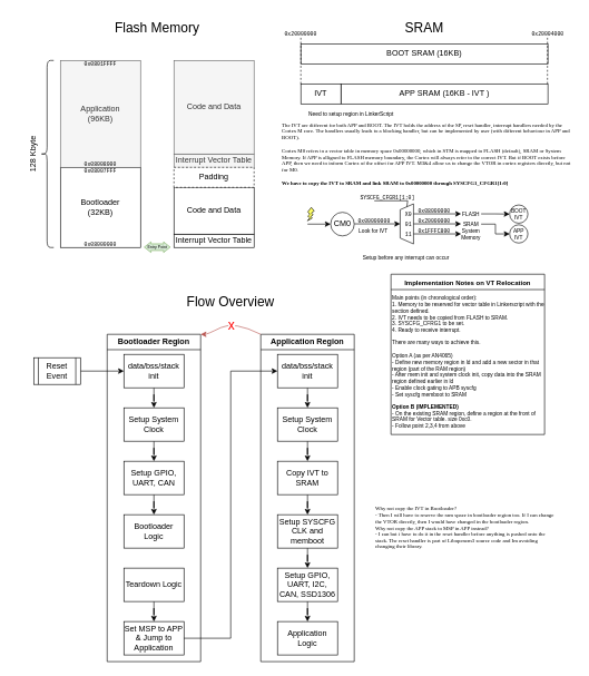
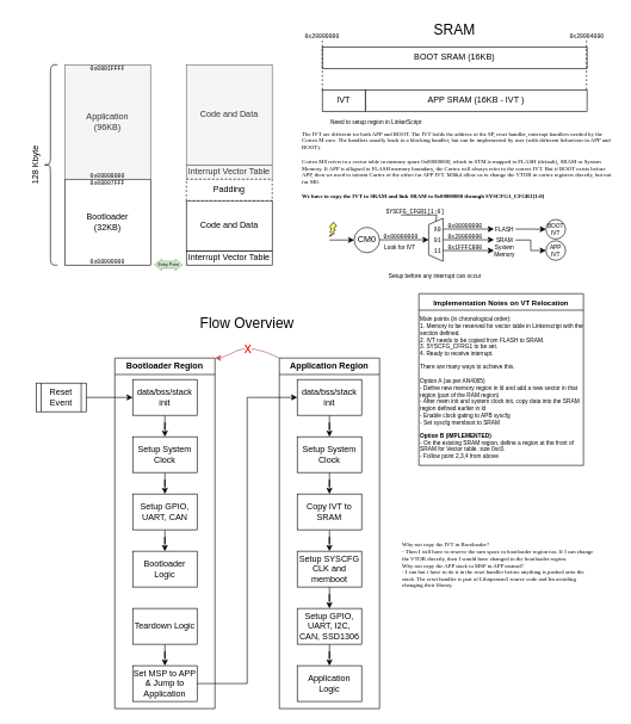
  <mxCell id="0" />
  <mxCell id="1" parent="0" />
  <mxCell id="2" value="Bootloader&lt;br&gt;(32KB)" style="whiteSpace=wrap;html=1;" vertex="1" parent="1"><mxGeometry x="90" y="250" width="120" height="120" as="geometry" /></mxCell>
- <mxCell id="3" value="Flash Memory" style="text;html=1;strokeColor=none;fillColor=none;align=center;verticalAlign=middle;whiteSpace=wrap;rounded=0;fontSize=20;" vertex="1" parent="1"><mxGeometry x="160" y="20" width="150" height="40" as="geometry" /></mxCell>
  <mxCell id="4" value="Application&lt;br&gt;(96KB)" style="whiteSpace=wrap;html=1;fillColor=#f5f5f5;fontColor=#333333;strokeColor=#666666;" vertex="1" parent="1"><mxGeometry x="90" y="90" width="120" height="160" as="geometry" /></mxCell>
  <mxCell id="5" value="0x08000000" style="text;html=1;strokeColor=none;fillColor=none;align=center;verticalAlign=middle;whiteSpace=wrap;rounded=0;fontFamily=Courier New;fontSize=8;" vertex="1" parent="1"><mxGeometry x="120" y="350" width="60" height="30" as="geometry" /></mxCell>
  <mxCell id="6" value="" style="shape=curlyBracket;whiteSpace=wrap;html=1;rounded=1;labelPosition=left;verticalLabelPosition=middle;align=right;verticalAlign=middle;" vertex="1" parent="1"><mxGeometry x="60" y="90" width="20" height="280" as="geometry" /></mxCell>
  <mxCell id="7" value="0x0801FFFF" style="text;html=1;strokeColor=none;fillColor=none;align=center;verticalAlign=middle;whiteSpace=wrap;rounded=0;fontFamily=Courier New;fontSize=8;" vertex="1" parent="1"><mxGeometry x="120" y="80" width="60" height="30" as="geometry" /></mxCell>
  <mxCell id="8" value="128 Kbyte" style="text;html=1;strokeColor=none;fillColor=none;align=center;verticalAlign=middle;whiteSpace=wrap;rounded=0;rotation=-90;" vertex="1" parent="1"><mxGeometry x="20" y="215" width="60" height="30" as="geometry" /></mxCell>
  <mxCell id="9" value="Interrupt Vector Table" style="whiteSpace=wrap;html=1;fillColor=#f5f5f5;fontColor=#333333;strokeColor=#666666;" vertex="1" parent="1"><mxGeometry x="260" y="230" width="120" height="20" as="geometry" /></mxCell>
  <mxCell id="10" value="Code and Data" style="whiteSpace=wrap;html=1;fillColor=#f5f5f5;fontColor=#333333;strokeColor=#666666;" vertex="1" parent="1"><mxGeometry x="260" y="90" width="120" height="140" as="geometry" /></mxCell>
  <mxCell id="11" value="Interrupt Vector Table" style="whiteSpace=wrap;html=1;" vertex="1" parent="1"><mxGeometry x="260" y="350" width="120" height="20" as="geometry" /></mxCell>
  <mxCell id="12" value="Code and Data" style="whiteSpace=wrap;html=1;" vertex="1" parent="1"><mxGeometry x="260" y="280" width="120" height="70" as="geometry" /></mxCell>
  <mxCell id="13" value="Padding" style="whiteSpace=wrap;html=1;dashed=1;" vertex="1" parent="1"><mxGeometry x="260" y="250" width="120" height="30" as="geometry" /></mxCell>
  <mxCell id="14" value="" style="shape=flexArrow;endArrow=classic;html=1;rounded=0;endWidth=4.848;endSize=3.018;fillColor=#d5e8d4;strokeColor=#82b366;startArrow=block;startWidth=4.848;startSize=3.018;" edge="1" parent="1"><mxGeometry width="50" height="50" relative="1" as="geometry"><mxPoint x="255" y="369.49" as="sourcePoint" /><mxPoint x="215" y="369.49" as="targetPoint" /></mxGeometry></mxCell>
  <mxCell id="15" value="&lt;font style=&quot;font-size: 6px;&quot;&gt;Entry Point&lt;/font&gt;" style="edgeLabel;html=1;align=center;verticalAlign=middle;resizable=0;points=[];labelBackgroundColor=none;" connectable="0" vertex="1" parent="14"><mxGeometry x="0.032" y="-2" relative="1" as="geometry"><mxPoint as="offset" /></mxGeometry></mxCell>
  <mxCell id="16" value="0x08007FFF" style="text;html=1;strokeColor=none;fillColor=none;align=center;verticalAlign=middle;whiteSpace=wrap;rounded=0;fontFamily=Courier New;fontSize=8;" vertex="1" parent="1"><mxGeometry x="120" y="240" width="60" height="30" as="geometry" /></mxCell>
  <mxCell id="17" value="0x08008000" style="text;html=1;strokeColor=none;fillColor=none;align=center;verticalAlign=middle;whiteSpace=wrap;rounded=0;fontFamily=Courier New;fontSize=8;" vertex="1" parent="1"><mxGeometry x="120" y="230" width="60" height="30" as="geometry" /></mxCell>
  <mxCell id="18" value="&lt;font style=&quot;font-size: 8px;&quot;&gt;&lt;font style=&quot;font-size: 8px;&quot;&gt;The IVT are different for both APP and BOOT. The IVT holds the address of the SP, reset handler, interrupt handlers needed by the Cortex M core. The handlers usually leads to a blocking handler, but can be implemented by user (with different behaviour in APP and BOOT).&amp;nbsp;&lt;/font&gt;&lt;br style=&quot;font-size: 8px;&quot;&gt;&lt;br style=&quot;font-size: 8px;&quot;&gt;Cortex M0 refers to a vector table in memory space 0x00000000, which in STM is mapped to FLASH (default), SRAM or System Memory. If APP is alligned to FLASH memory boundary, the Cortex will always refer to the correct IVT. But if BOOT exists before APP, then we need to inform Cortex of the offset for APP IVT. M3&amp;amp;4 allow us to change the VTOR in cortex registers directly, but not for M0.&lt;br style=&quot;font-size: 8px;&quot;&gt;&lt;br style=&quot;font-size: 8px;&quot;&gt;&lt;b style=&quot;font-size: 8px;&quot;&gt;We have to copy the IVT to SRAM and link SRAM to 0x00000000 through SYSCFG1_CFGR1[1:0]&lt;/b&gt;&lt;/font&gt;" style="text;html=1;strokeColor=none;fillColor=none;align=left;verticalAlign=middle;whiteSpace=wrap;rounded=0;fontFamily=Verdana;fontSize=8;" vertex="1" parent="1"><mxGeometry x="420" y="180" width="440" height="100" as="geometry" /></mxCell>
  <mxCell id="19" value="BOOT SRAM (16KB)" style="rounded=0;whiteSpace=wrap;html=1;" vertex="1" parent="1"><mxGeometry x="450" y="65" width="370" height="30" as="geometry" /></mxCell>
  <mxCell id="20" value="APP SRAM (16KB - IVT )" style="rounded=0;whiteSpace=wrap;html=1;" vertex="1" parent="1"><mxGeometry x="510" y="125" width="310" height="30" as="geometry" /></mxCell>
  <mxCell id="21" value="IVT" style="rounded=0;whiteSpace=wrap;html=1;" vertex="1" parent="1"><mxGeometry x="450" y="125" width="60" height="30" as="geometry" /></mxCell>
  <mxCell id="22" value="" style="shape=image;html=1;verticalAlign=top;verticalLabelPosition=bottom;labelBackgroundColor=#ffffff;imageAspect=0;aspect=fixed;image=https://cdn0.iconfinder.com/data/icons/math-business-icon-set/93/1_9-128.png" vertex="1" parent="1"><mxGeometry x="450" y="165" width="10" height="10" as="geometry" /></mxCell>
  <mxCell id="23" value="Need to setup region in LinkerScript" style="text;html=1;strokeColor=none;fillColor=none;align=left;verticalAlign=middle;whiteSpace=wrap;rounded=0;fontSize=8;" vertex="1" parent="1"><mxGeometry x="460" y="165" width="170" height="10" as="geometry" /></mxCell>
  <mxCell id="24" value="SRAM" style="text;html=1;strokeColor=none;fillColor=none;align=center;verticalAlign=middle;whiteSpace=wrap;rounded=0;fontSize=20;" vertex="1" parent="1"><mxGeometry x="560" y="20" width="150" height="40" as="geometry" /></mxCell>
  <mxCell id="25" value="Flow Overview" style="text;html=1;strokeColor=none;fillColor=none;align=center;verticalAlign=middle;whiteSpace=wrap;rounded=0;fontSize=20;" vertex="1" parent="1"><mxGeometry x="270" y="430" width="150" height="40" as="geometry" /></mxCell>
  <mxCell id="26" value="" style="endArrow=none;dashed=1;html=1;rounded=0;exitX=0;exitY=0;exitDx=0;exitDy=0;" edge="1" parent="1" source="21"><mxGeometry width="50" height="50" relative="1" as="geometry"><mxPoint x="420" y="45" as="sourcePoint" /><mxPoint x="450" y="55" as="targetPoint" /></mxGeometry></mxCell>
  <mxCell id="27" value="" style="endArrow=none;dashed=1;html=1;rounded=0;exitX=0;exitY=0;exitDx=0;exitDy=0;" edge="1" parent="1"><mxGeometry width="50" height="50" relative="1" as="geometry"><mxPoint x="819.31" y="125" as="sourcePoint" /><mxPoint x="819.31" y="55" as="targetPoint" /></mxGeometry></mxCell>
  <mxCell id="28" value="0x20000000" style="text;html=1;strokeColor=none;fillColor=none;align=center;verticalAlign=middle;whiteSpace=wrap;rounded=0;fontFamily=Courier New;fontSize=8;" vertex="1" parent="1"><mxGeometry x="420" y="35" width="60" height="30" as="geometry" /></mxCell>
  <mxCell id="29" value="0x20004000" style="text;html=1;strokeColor=none;fillColor=none;align=center;verticalAlign=middle;whiteSpace=wrap;rounded=0;fontFamily=Courier New;fontSize=8;" vertex="1" parent="1"><mxGeometry x="790" y="35" width="60" height="30" as="geometry" /></mxCell>
  <mxCell id="30" value="" style="shape=trapezoid;perimeter=trapezoidPerimeter;whiteSpace=wrap;html=1;fixedSize=1;rotation=90;direction=west;size=8.75;" vertex="1" parent="1"><mxGeometry x="578.75" y="324.67" width="60" height="20" as="geometry" /></mxCell>
  <mxCell id="31" value="" style="endArrow=none;html=1;rounded=0;entryX=0.25;entryY=1;entryDx=0;entryDy=0;startArrow=classic;startFill=1;endFill=0;" edge="1" parent="1" target="30"><mxGeometry width="50" height="50" relative="1" as="geometry"><mxPoint x="690" y="349.67" as="sourcePoint" /><mxPoint x="553.75" y="299.67" as="targetPoint" /></mxGeometry></mxCell>
  <mxCell id="32" value="" style="endArrow=none;html=1;rounded=0;entryX=0.5;entryY=1;entryDx=0;entryDy=0;startArrow=classic;startFill=1;endFill=0;" edge="1" parent="1" target="30"><mxGeometry width="50" height="50" relative="1" as="geometry"><mxPoint x="690" y="334.67" as="sourcePoint" /><mxPoint x="598.75" y="339.67" as="targetPoint" /></mxGeometry></mxCell>
  <mxCell id="33" value="" style="endArrow=none;html=1;rounded=0;entryX=0.75;entryY=1;entryDx=0;entryDy=0;startArrow=classic;startFill=1;endFill=0;" edge="1" parent="1" target="30"><mxGeometry width="50" height="50" relative="1" as="geometry"><mxPoint x="690" y="319.67" as="sourcePoint" /><mxPoint x="583.75" y="349.67" as="targetPoint" /></mxGeometry></mxCell>
  <mxCell id="34" value="" style="endArrow=none;html=1;rounded=0;startArrow=classic;startFill=1;endFill=0;exitX=0.5;exitY=0;exitDx=0;exitDy=0;" edge="1" parent="1" source="30"><mxGeometry width="50" height="50" relative="1" as="geometry"><mxPoint x="591" y="334.57" as="sourcePoint" /><mxPoint x="530" y="334.67" as="targetPoint" /></mxGeometry></mxCell>
  <mxCell id="35" value="0x00000000" style="text;html=1;strokeColor=none;fillColor=none;align=center;verticalAlign=middle;whiteSpace=wrap;rounded=0;fontFamily=Courier New;fontSize=8;" vertex="1" parent="1"><mxGeometry x="530" y="324.67" width="60" height="10" as="geometry" /></mxCell>
  <mxCell id="36" value="0x08000000" style="text;html=1;strokeColor=none;fillColor=none;align=center;verticalAlign=middle;whiteSpace=wrap;rounded=0;fontFamily=Courier New;fontSize=8;" vertex="1" parent="1"><mxGeometry x="620" y="310" width="60" height="10" as="geometry" /></mxCell>
  <mxCell id="37" value="0x20000000" style="text;html=1;strokeColor=none;fillColor=none;align=center;verticalAlign=middle;whiteSpace=wrap;rounded=0;fontFamily=Courier New;fontSize=8;" vertex="1" parent="1"><mxGeometry x="620" y="324.67" width="60" height="10" as="geometry" /></mxCell>
  <mxCell id="38" value="0x1FFFC800" style="text;html=1;strokeColor=none;fillColor=none;align=center;verticalAlign=middle;whiteSpace=wrap;rounded=0;fontFamily=Courier New;fontSize=8;" vertex="1" parent="1"><mxGeometry x="620" y="340" width="60" height="10" as="geometry" /></mxCell>
  <mxCell id="39" style="edgeStyle=orthogonalEdgeStyle;rounded=0;orthogonalLoop=1;jettySize=auto;html=1;entryX=0;entryY=0.5;entryDx=0;entryDy=0;" edge="1" parent="1" source="40" target="53"><mxGeometry relative="1" as="geometry"><mxPoint x="740" y="320" as="targetPoint" /></mxGeometry></mxCell>
  <mxCell id="40" value="FLASH" style="text;html=1;strokeColor=none;fillColor=none;align=center;verticalAlign=middle;whiteSpace=wrap;rounded=0;fontSize=8;" vertex="1" parent="1"><mxGeometry x="690" y="314.67" width="30" height="10" as="geometry" /></mxCell>
  <mxCell id="41" style="edgeStyle=orthogonalEdgeStyle;rounded=0;orthogonalLoop=1;jettySize=auto;html=1;entryX=0;entryY=0.5;entryDx=0;entryDy=0;" edge="1" parent="1" source="42" target="54"><mxGeometry relative="1" as="geometry" /></mxCell>
  <mxCell id="42" value="SRAM" style="text;html=1;strokeColor=none;fillColor=none;align=center;verticalAlign=middle;whiteSpace=wrap;rounded=0;fontSize=8;" vertex="1" parent="1"><mxGeometry x="690" y="330" width="30" height="10" as="geometry" /></mxCell>
  <mxCell id="43" value="System Memory" style="text;html=1;strokeColor=none;fillColor=none;align=center;verticalAlign=middle;whiteSpace=wrap;rounded=0;fontSize=8;" vertex="1" parent="1"><mxGeometry x="690" y="344.67" width="30" height="10" as="geometry" /></mxCell>
  <mxCell id="44" value="" style="endArrow=none;html=1;rounded=0;entryX=1;entryY=0.5;entryDx=0;entryDy=0;" edge="1" parent="1" target="30"><mxGeometry width="50" height="50" relative="1" as="geometry"><mxPoint x="560" y="300" as="sourcePoint" /><mxPoint x="580" y="370" as="targetPoint" /><Array as="points"><mxPoint x="610" y="300" /></Array></mxGeometry></mxCell>
  <mxCell id="45" value="SYSCFG_CFGR1[1:0]" style="text;html=1;strokeColor=none;fillColor=none;align=center;verticalAlign=middle;whiteSpace=wrap;rounded=0;fontFamily=Courier New;fontSize=8;" vertex="1" parent="1"><mxGeometry x="550" y="290" width="60" height="10" as="geometry" /></mxCell>
  <mxCell id="46" value="X0" style="text;html=1;strokeColor=none;fillColor=none;align=center;verticalAlign=middle;whiteSpace=wrap;rounded=0;fontFamily=Courier New;fontSize=8;" vertex="1" parent="1"><mxGeometry x="603.13" y="314.67" width="16.87" height="10" as="geometry" /></mxCell>
  <mxCell id="47" value="01" style="text;html=1;strokeColor=none;fillColor=none;align=center;verticalAlign=middle;whiteSpace=wrap;rounded=0;fontFamily=Courier New;fontSize=8;" vertex="1" parent="1"><mxGeometry x="603.13" y="329.67" width="16.87" height="10" as="geometry" /></mxCell>
  <mxCell id="48" value="11" style="text;html=1;strokeColor=none;fillColor=none;align=center;verticalAlign=middle;whiteSpace=wrap;rounded=0;fontFamily=Courier New;fontSize=8;" vertex="1" parent="1"><mxGeometry x="603.13" y="344.67" width="16.87" height="10" as="geometry" /></mxCell>
  <mxCell id="49" value="CM0" style="ellipse;whiteSpace=wrap;html=1;aspect=fixed;" vertex="1" parent="1"><mxGeometry x="494.67" y="317.33" width="35.33" height="35.33" as="geometry" /></mxCell>
  <mxCell id="50" value="" style="endArrow=classic;html=1;rounded=0;entryX=0;entryY=0.5;entryDx=0;entryDy=0;" edge="1" parent="1" target="49"><mxGeometry width="50" height="50" relative="1" as="geometry"><mxPoint x="460" y="335" as="sourcePoint" /><mxPoint x="470" y="317.33" as="targetPoint" /></mxGeometry></mxCell>
  <mxCell id="51" value="" style="verticalLabelPosition=bottom;verticalAlign=top;html=1;shape=mxgraph.basic.flash;fillColor=#FFFF66;" vertex="1" parent="1"><mxGeometry x="460" y="310" width="10" height="20" as="geometry" /></mxCell>
  <mxCell id="52" value="Look for IVT" style="text;html=1;strokeColor=none;fillColor=none;align=left;verticalAlign=middle;whiteSpace=wrap;rounded=0;fontSize=8;" vertex="1" parent="1"><mxGeometry x="535" y="339.67" width="50" height="10" as="geometry" /></mxCell>
  <mxCell id="53" value="BOOT&lt;br style=&quot;font-size: 8px;&quot;&gt;IVT" style="ellipse;whiteSpace=wrap;html=1;aspect=fixed;fontSize=8;" vertex="1" parent="1"><mxGeometry x="762.66" y="306.33" width="27.34" height="27.34" as="geometry" /></mxCell>
  <mxCell id="54" value="APP&lt;br style=&quot;font-size: 8px;&quot;&gt;IVT" style="ellipse;whiteSpace=wrap;html=1;aspect=fixed;fontSize=8;" vertex="1" parent="1"><mxGeometry x="762.66" y="336" width="27.34" height="27.34" as="geometry" /></mxCell>
  <mxCell id="55" value="" style="shape=image;html=1;verticalAlign=top;verticalLabelPosition=bottom;labelBackgroundColor=#ffffff;imageAspect=0;aspect=fixed;image=https://cdn0.iconfinder.com/data/icons/math-business-icon-set/93/1_9-128.png" vertex="1" parent="1"><mxGeometry x="531.25" y="380" width="10" height="10" as="geometry" /></mxCell>
  <mxCell id="56" value="Setup before any interrupt can occur" style="text;html=1;strokeColor=none;fillColor=none;align=left;verticalAlign=middle;whiteSpace=wrap;rounded=0;fontSize=8;" vertex="1" parent="1"><mxGeometry x="541.25" y="380" width="198.75" height="10" as="geometry" /></mxCell>
  <mxCell id="57" style="edgeStyle=orthogonalEdgeStyle;rounded=0;orthogonalLoop=1;jettySize=auto;html=1;entryX=0;entryY=0.5;entryDx=0;entryDy=0;exitX=1;exitY=0.5;exitDx=0;exitDy=0;" edge="1" parent="1" source="58" target="69"><mxGeometry relative="1" as="geometry"><Array as="points"><mxPoint x="120" y="555" /></Array></mxGeometry></mxCell>
  <mxCell id="58" value="Reset Event" style="shape=process;whiteSpace=wrap;html=1;backgroundOutline=1;" vertex="1" parent="1"><mxGeometry x="50" y="535" width="70" height="40" as="geometry" /></mxCell>
  <mxCell id="59" value="Bootloader Region" style="swimlane;whiteSpace=wrap;html=1;" vertex="1" parent="1"><mxGeometry x="160" y="500" width="140" height="490" as="geometry"><mxRectangle x="230" y="500" width="150" height="30" as="alternateBounds" /></mxGeometry></mxCell>
  <mxCell id="60" style="edgeStyle=orthogonalEdgeStyle;rounded=0;orthogonalLoop=1;jettySize=auto;html=1;entryX=0.5;entryY=0;entryDx=0;entryDy=0;" edge="1" parent="59" source="61" target="63"><mxGeometry relative="1" as="geometry" /></mxCell>
  <mxCell id="61" value="Setup System Clock" style="rounded=0;whiteSpace=wrap;html=1;" vertex="1" parent="59"><mxGeometry x="25" y="110" width="90" height="50" as="geometry" /></mxCell>
  <mxCell id="62" style="edgeStyle=orthogonalEdgeStyle;rounded=0;orthogonalLoop=1;jettySize=auto;html=1;entryX=0.5;entryY=0;entryDx=0;entryDy=0;" edge="1" parent="59" source="63" target="64"><mxGeometry relative="1" as="geometry" /></mxCell>
  <mxCell id="63" value="Setup GPIO, UART, CAN" style="rounded=0;whiteSpace=wrap;html=1;" vertex="1" parent="59"><mxGeometry x="25" y="190" width="90" height="50" as="geometry" /></mxCell>
  <mxCell id="64" value="Bootloader Logic" style="rounded=0;whiteSpace=wrap;html=1;" vertex="1" parent="59"><mxGeometry x="25" y="270" width="90" height="50" as="geometry" /></mxCell>
  <mxCell id="65" style="edgeStyle=orthogonalEdgeStyle;rounded=0;orthogonalLoop=1;jettySize=auto;html=1;" edge="1" parent="59" source="66" target="67"><mxGeometry relative="1" as="geometry" /></mxCell>
  <mxCell id="66" value="Teardown Logic" style="rounded=0;whiteSpace=wrap;html=1;" vertex="1" parent="59"><mxGeometry x="25" y="350" width="90" height="50" as="geometry" /></mxCell>
  <mxCell id="67" value="Set MSP to APP &amp;amp; Jump to Application" style="rounded=0;whiteSpace=wrap;html=1;" vertex="1" parent="59"><mxGeometry x="25" y="430" width="90" height="50" as="geometry" /></mxCell>
  <mxCell id="68" style="edgeStyle=orthogonalEdgeStyle;rounded=0;orthogonalLoop=1;jettySize=auto;html=1;entryX=0.5;entryY=0;entryDx=0;entryDy=0;" edge="1" parent="59" source="69" target="61"><mxGeometry relative="1" as="geometry" /></mxCell>
  <mxCell id="69" value="data/bss/stack init" style="rounded=0;whiteSpace=wrap;html=1;" vertex="1" parent="59"><mxGeometry x="25" y="30" width="90" height="50" as="geometry" /></mxCell>
  <mxCell id="70" value="Application Region" style="swimlane;whiteSpace=wrap;html=1;" vertex="1" parent="1"><mxGeometry x="390" y="500" width="140" height="490" as="geometry"><mxRectangle x="460" y="500" width="150" height="30" as="alternateBounds" /></mxGeometry></mxCell>
  <mxCell id="71" style="edgeStyle=orthogonalEdgeStyle;rounded=0;orthogonalLoop=1;jettySize=auto;html=1;entryX=0.5;entryY=0;entryDx=0;entryDy=0;" edge="1" parent="70" source="72" target="79"><mxGeometry relative="1" as="geometry" /></mxCell>
  <mxCell id="72" value="Setup System Clock" style="rounded=0;whiteSpace=wrap;html=1;" vertex="1" parent="70"><mxGeometry x="25" y="110" width="90" height="50" as="geometry" /></mxCell>
  <mxCell id="73" style="edgeStyle=orthogonalEdgeStyle;rounded=0;orthogonalLoop=1;jettySize=auto;html=1;entryX=0.5;entryY=0;entryDx=0;entryDy=0;" edge="1" parent="70" source="74" target="75"><mxGeometry relative="1" as="geometry" /></mxCell>
  <mxCell id="74" value="Setup GPIO, UART, I2C, CAN, SSD1306" style="rounded=0;whiteSpace=wrap;html=1;" vertex="1" parent="70"><mxGeometry x="25" y="350" width="90" height="50" as="geometry" /></mxCell>
  <mxCell id="75" value="Application Logic" style="rounded=0;whiteSpace=wrap;html=1;" vertex="1" parent="70"><mxGeometry x="25" y="430" width="90" height="50" as="geometry" /></mxCell>
  <mxCell id="76" style="edgeStyle=orthogonalEdgeStyle;rounded=0;orthogonalLoop=1;jettySize=auto;html=1;entryX=0.5;entryY=0;entryDx=0;entryDy=0;" edge="1" parent="70" source="77" target="74"><mxGeometry relative="1" as="geometry" /></mxCell>
  <mxCell id="77" value="Setup SYSCFG CLK and memboot" style="rounded=0;whiteSpace=wrap;html=1;" vertex="1" parent="70"><mxGeometry x="25" y="270" width="90" height="50" as="geometry" /></mxCell>
  <mxCell id="78" style="edgeStyle=orthogonalEdgeStyle;rounded=0;orthogonalLoop=1;jettySize=auto;html=1;" edge="1" parent="70" source="79" target="77"><mxGeometry relative="1" as="geometry" /></mxCell>
  <mxCell id="79" value="Copy IVT to SRAM" style="rounded=0;whiteSpace=wrap;html=1;" vertex="1" parent="70"><mxGeometry x="25" y="190" width="90" height="50" as="geometry" /></mxCell>
  <mxCell id="80" style="edgeStyle=orthogonalEdgeStyle;rounded=0;orthogonalLoop=1;jettySize=auto;html=1;entryX=0.5;entryY=0;entryDx=0;entryDy=0;" edge="1" parent="70" source="81" target="72"><mxGeometry relative="1" as="geometry" /></mxCell>
  <mxCell id="81" value="data/bss/stack init" style="rounded=0;whiteSpace=wrap;html=1;" vertex="1" parent="70"><mxGeometry x="25" y="30" width="90" height="50" as="geometry" /></mxCell>
  <mxCell id="82" style="edgeStyle=orthogonalEdgeStyle;rounded=0;orthogonalLoop=1;jettySize=auto;html=1;entryX=0;entryY=0.5;entryDx=0;entryDy=0;" edge="1" parent="1" source="67" target="81"><mxGeometry relative="1" as="geometry" /></mxCell>
  <mxCell id="83" value="" style="curved=1;endArrow=classic;html=1;rounded=0;entryX=1;entryY=0;entryDx=0;entryDy=0;fillColor=#f8cecc;strokeColor=#b85450;" edge="1" parent="1"><mxGeometry width="50" height="50" relative="1" as="geometry"><mxPoint x="390" y="500" as="sourcePoint" /><mxPoint x="300" y="500" as="targetPoint" /><Array as="points"><mxPoint x="350" y="480" /><mxPoint x="310" y="500" /></Array></mxGeometry></mxCell>
  <mxCell id="84" value="&lt;font style=&quot;font-size: 20px;&quot;&gt;x&lt;/font&gt;" style="edgeLabel;html=1;align=center;verticalAlign=middle;resizable=0;points=[];fontColor=#FF0000;" vertex="1" connectable="0" parent="83"><mxGeometry x="0.034" y="3" relative="1" as="geometry"><mxPoint as="offset" /></mxGeometry></mxCell>
  <mxCell id="85" value="Implementation Notes on VT Relocation" style="swimlane;whiteSpace=wrap;html=1;fontSize=10;" vertex="1" parent="1"><mxGeometry x="585" y="410" width="230" height="240" as="geometry"><mxRectangle x="610" y="420" width="230" height="30" as="alternateBounds" /></mxGeometry></mxCell>
  <mxCell id="86" value="Main points (in chronological order):&lt;br&gt;1. Memory to be reserved for vector table in Linkerscript with the section defined.&amp;nbsp;&lt;br&gt;2. IVT needs to be copied from FLASH to SRAM.&lt;br&gt;3. SYSCFG_CFRG1 to be set.&amp;nbsp;&lt;br&gt;4. Ready to receive interrupt.&lt;br&gt;&lt;br&gt;There are many ways to achieve this.&lt;br&gt;&lt;br&gt;Option A (as per AN4065)&lt;br&gt;- Define new memory region in ld and add a new sector in that region (part of the RAM region)&lt;br&gt;- After mem init and system clock init, copy data into the SRAM region defined earlier in ld&lt;br&gt;- Enable clock gating to APB syscfg&lt;br&gt;- Set syscfg memboot to SRAM&lt;br&gt;&lt;br&gt;&lt;b&gt;Option B (IMPLEMENTED)&lt;br&gt;&lt;/b&gt;- On the existing SRAM region, define a region at the front of SRAM for Vector table. size 0xc0.&lt;br&gt;- Follow point 2,3,4 from above" style="text;html=1;strokeColor=none;fillColor=none;align=left;verticalAlign=top;whiteSpace=wrap;rounded=0;fontSize=8;" vertex="1" parent="85"><mxGeometry y="25" width="230" height="215" as="geometry" /></mxCell>
  <mxCell id="87" value="Why not copy the IVT in Bootloader?&lt;br&gt;- Then I will have to reserve the ram space in bootloader region too. If I can change the VTOR directly, then I would have changed in the bootloader region.&amp;nbsp;&lt;br&gt;Why not copy the APP stack to MSP in APP instead?&lt;br&gt;- I can but i have to do it in the reset handler before anything is pushed onto the stack. The reset handler is part of Libopencm3 source code and Im avoiding changing their library." style="text;html=1;strokeColor=none;fillColor=none;align=left;verticalAlign=middle;whiteSpace=wrap;rounded=0;fontFamily=Verdana;fontSize=8;" vertex="1" parent="1"><mxGeometry x="560" y="730" width="275" height="120" as="geometry" /></mxCell>
